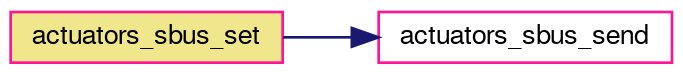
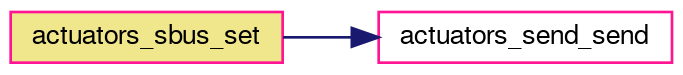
  digraph {
    rankdir=LR
    node [color=deeppink fontname=FreeSans fontsize=10 shape=record style=filled]
    n1 [fillcolor=khaki fontcolor=black height=0.2 label=actuators_sbus_set width=0.4]
-   n2 [fillcolor=white height=0.2 label=actuators_sbus_send width=0.4]
+   n2 [fillcolor=white height=0.2 label=actuators_send_send width=0.4]
    n1 -> n2 [color=midnightblue fontname=FreeSans fontsize=10 labelfontname=FreeSans labelfontsize=10 style=solid]
  }
